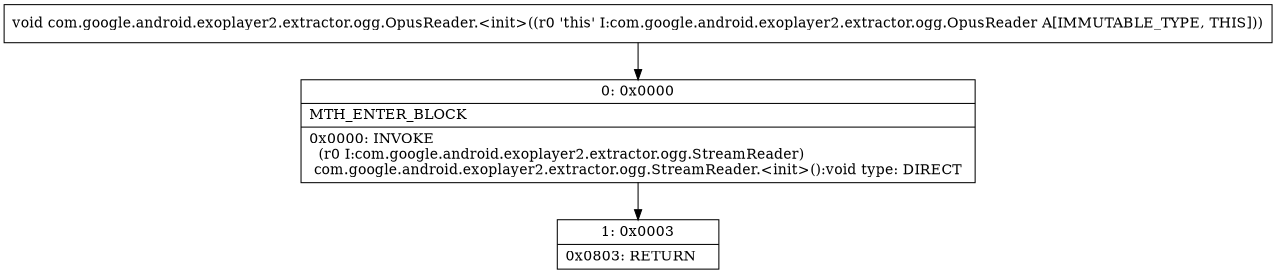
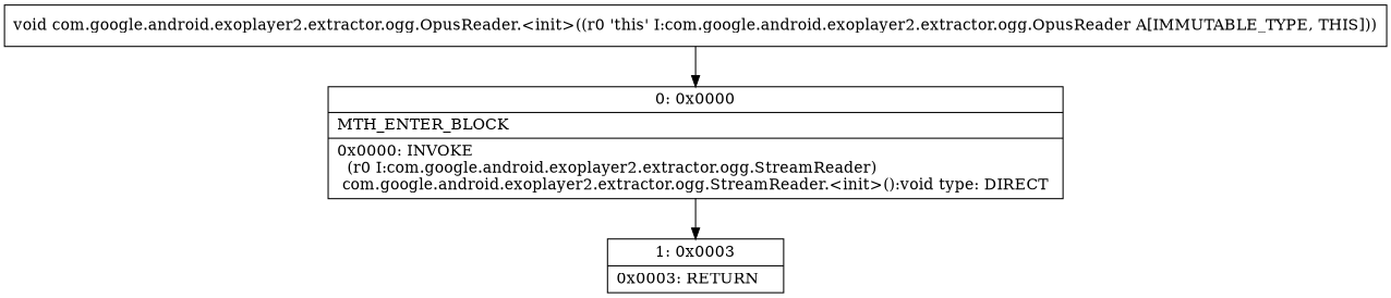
  digraph {
    node [shape=record]
    n1 [label="{0\:\ 0x0000|MTH_ENTER_BLOCK\l|0x0000: INVOKE  \l  (r0 I:com.google.android.exoplayer2.extractor.ogg.StreamReader)\l com.google.android.exoplayer2.extractor.ogg.StreamReader.\<init\>():void type: DIRECT \l}"]
-   n2 [label="{1\:\ 0x0003|0x0803: RETURN   \l}"]
+   n2 [label="{1\:\ 0x0003|0x0003: RETURN   \l}"]
    n3 [label="{void com.google.android.exoplayer2.extractor.ogg.OpusReader.\<init\>((r0 'this' I:com.google.android.exoplayer2.extractor.ogg.OpusReader A[IMMUTABLE_TYPE, THIS])) }"]
    n1 -> n2
    n3 -> n1
  }
